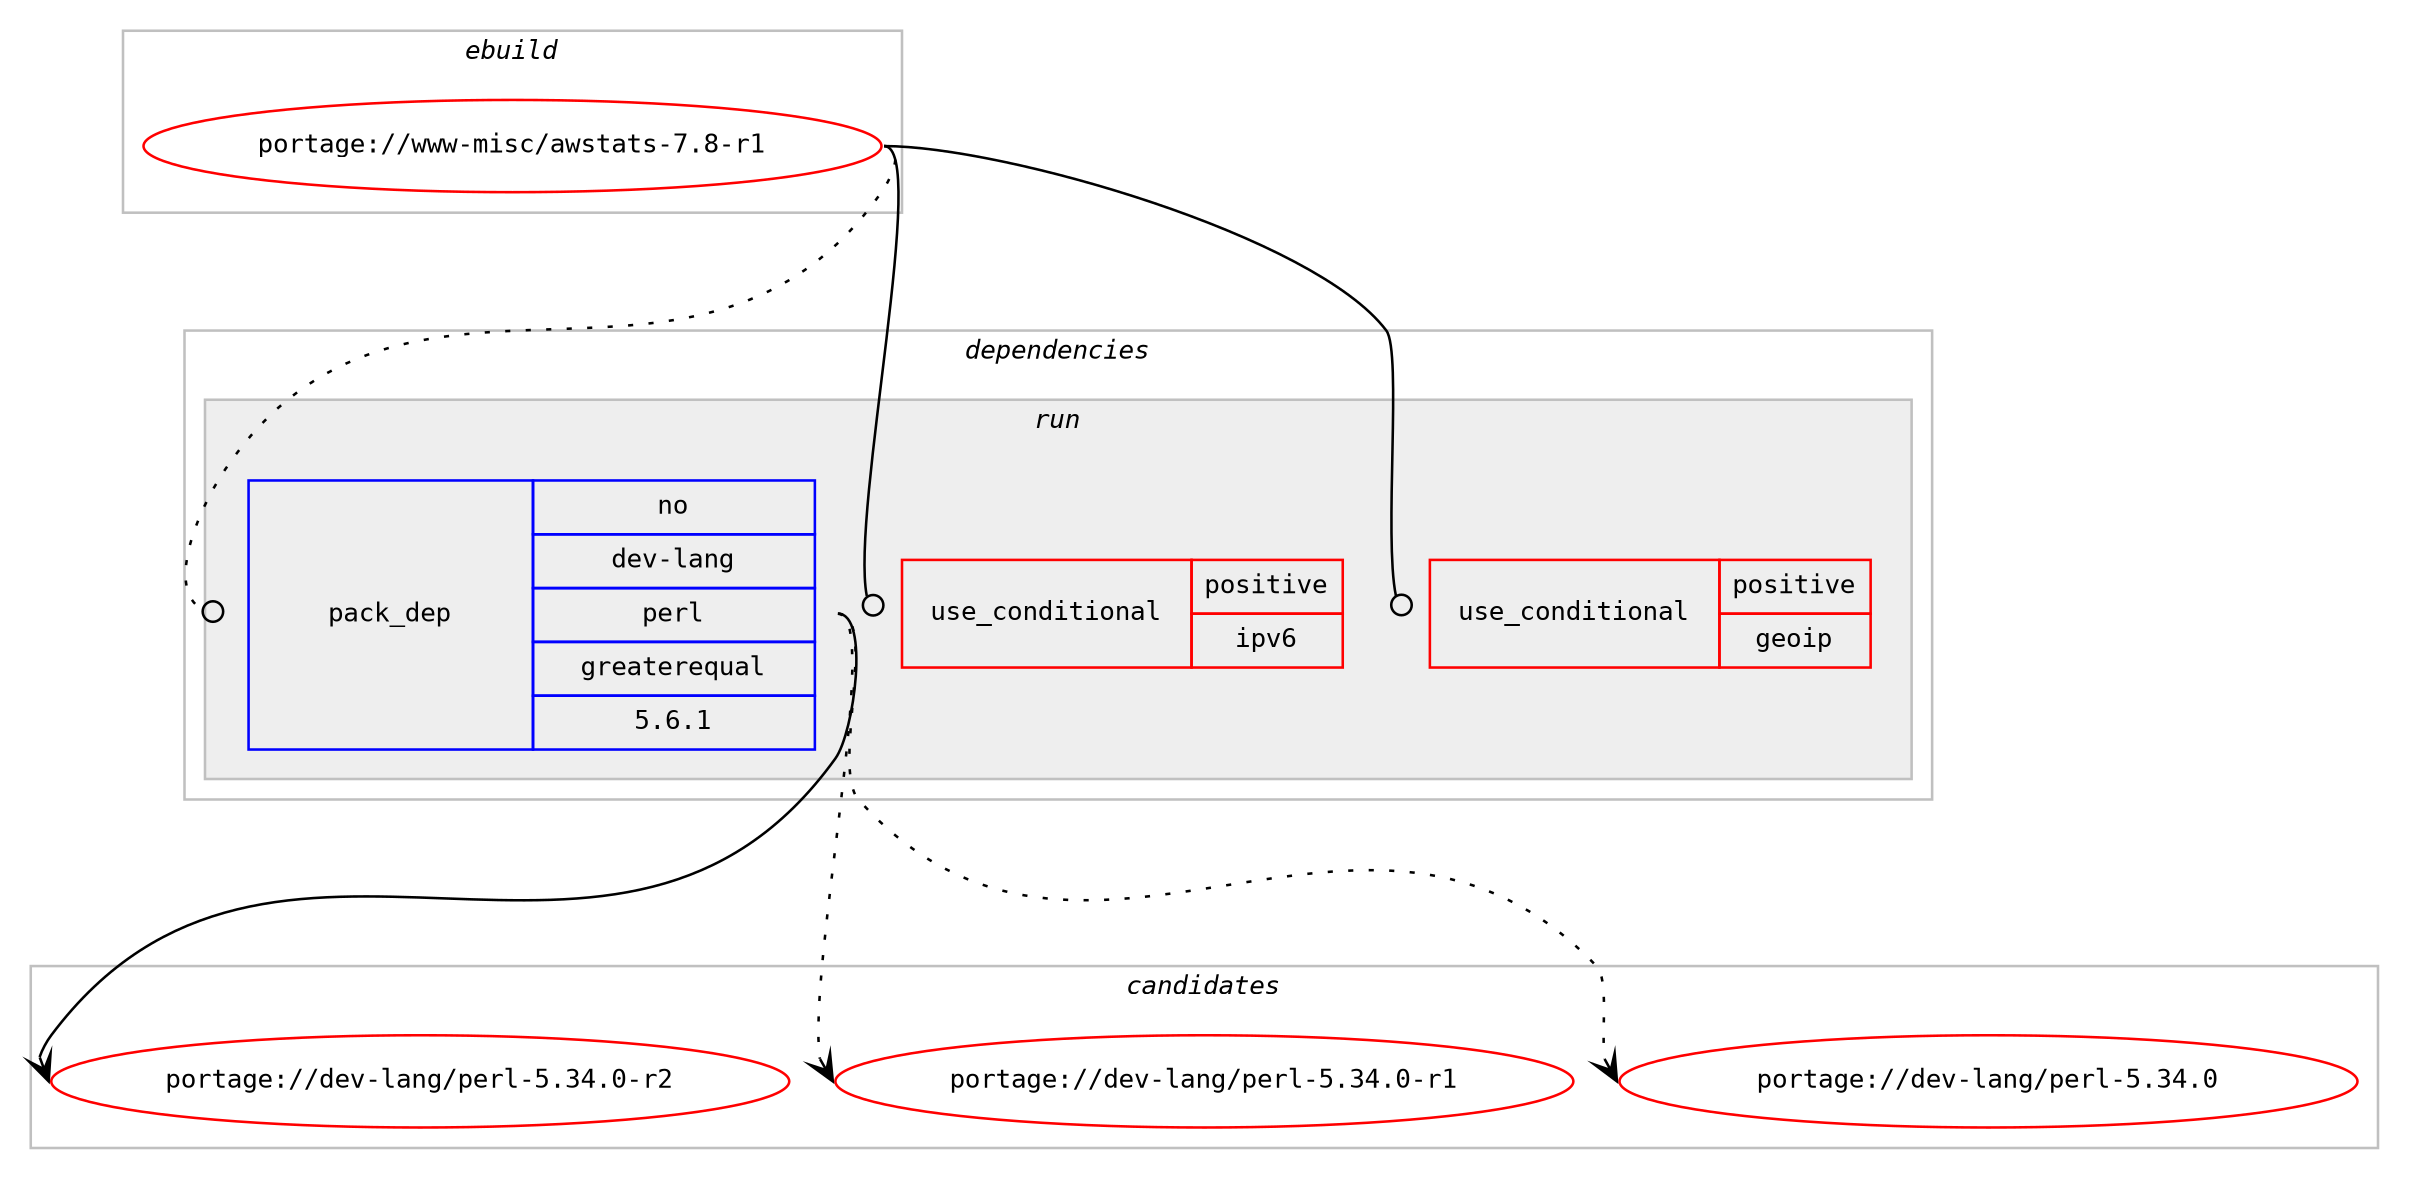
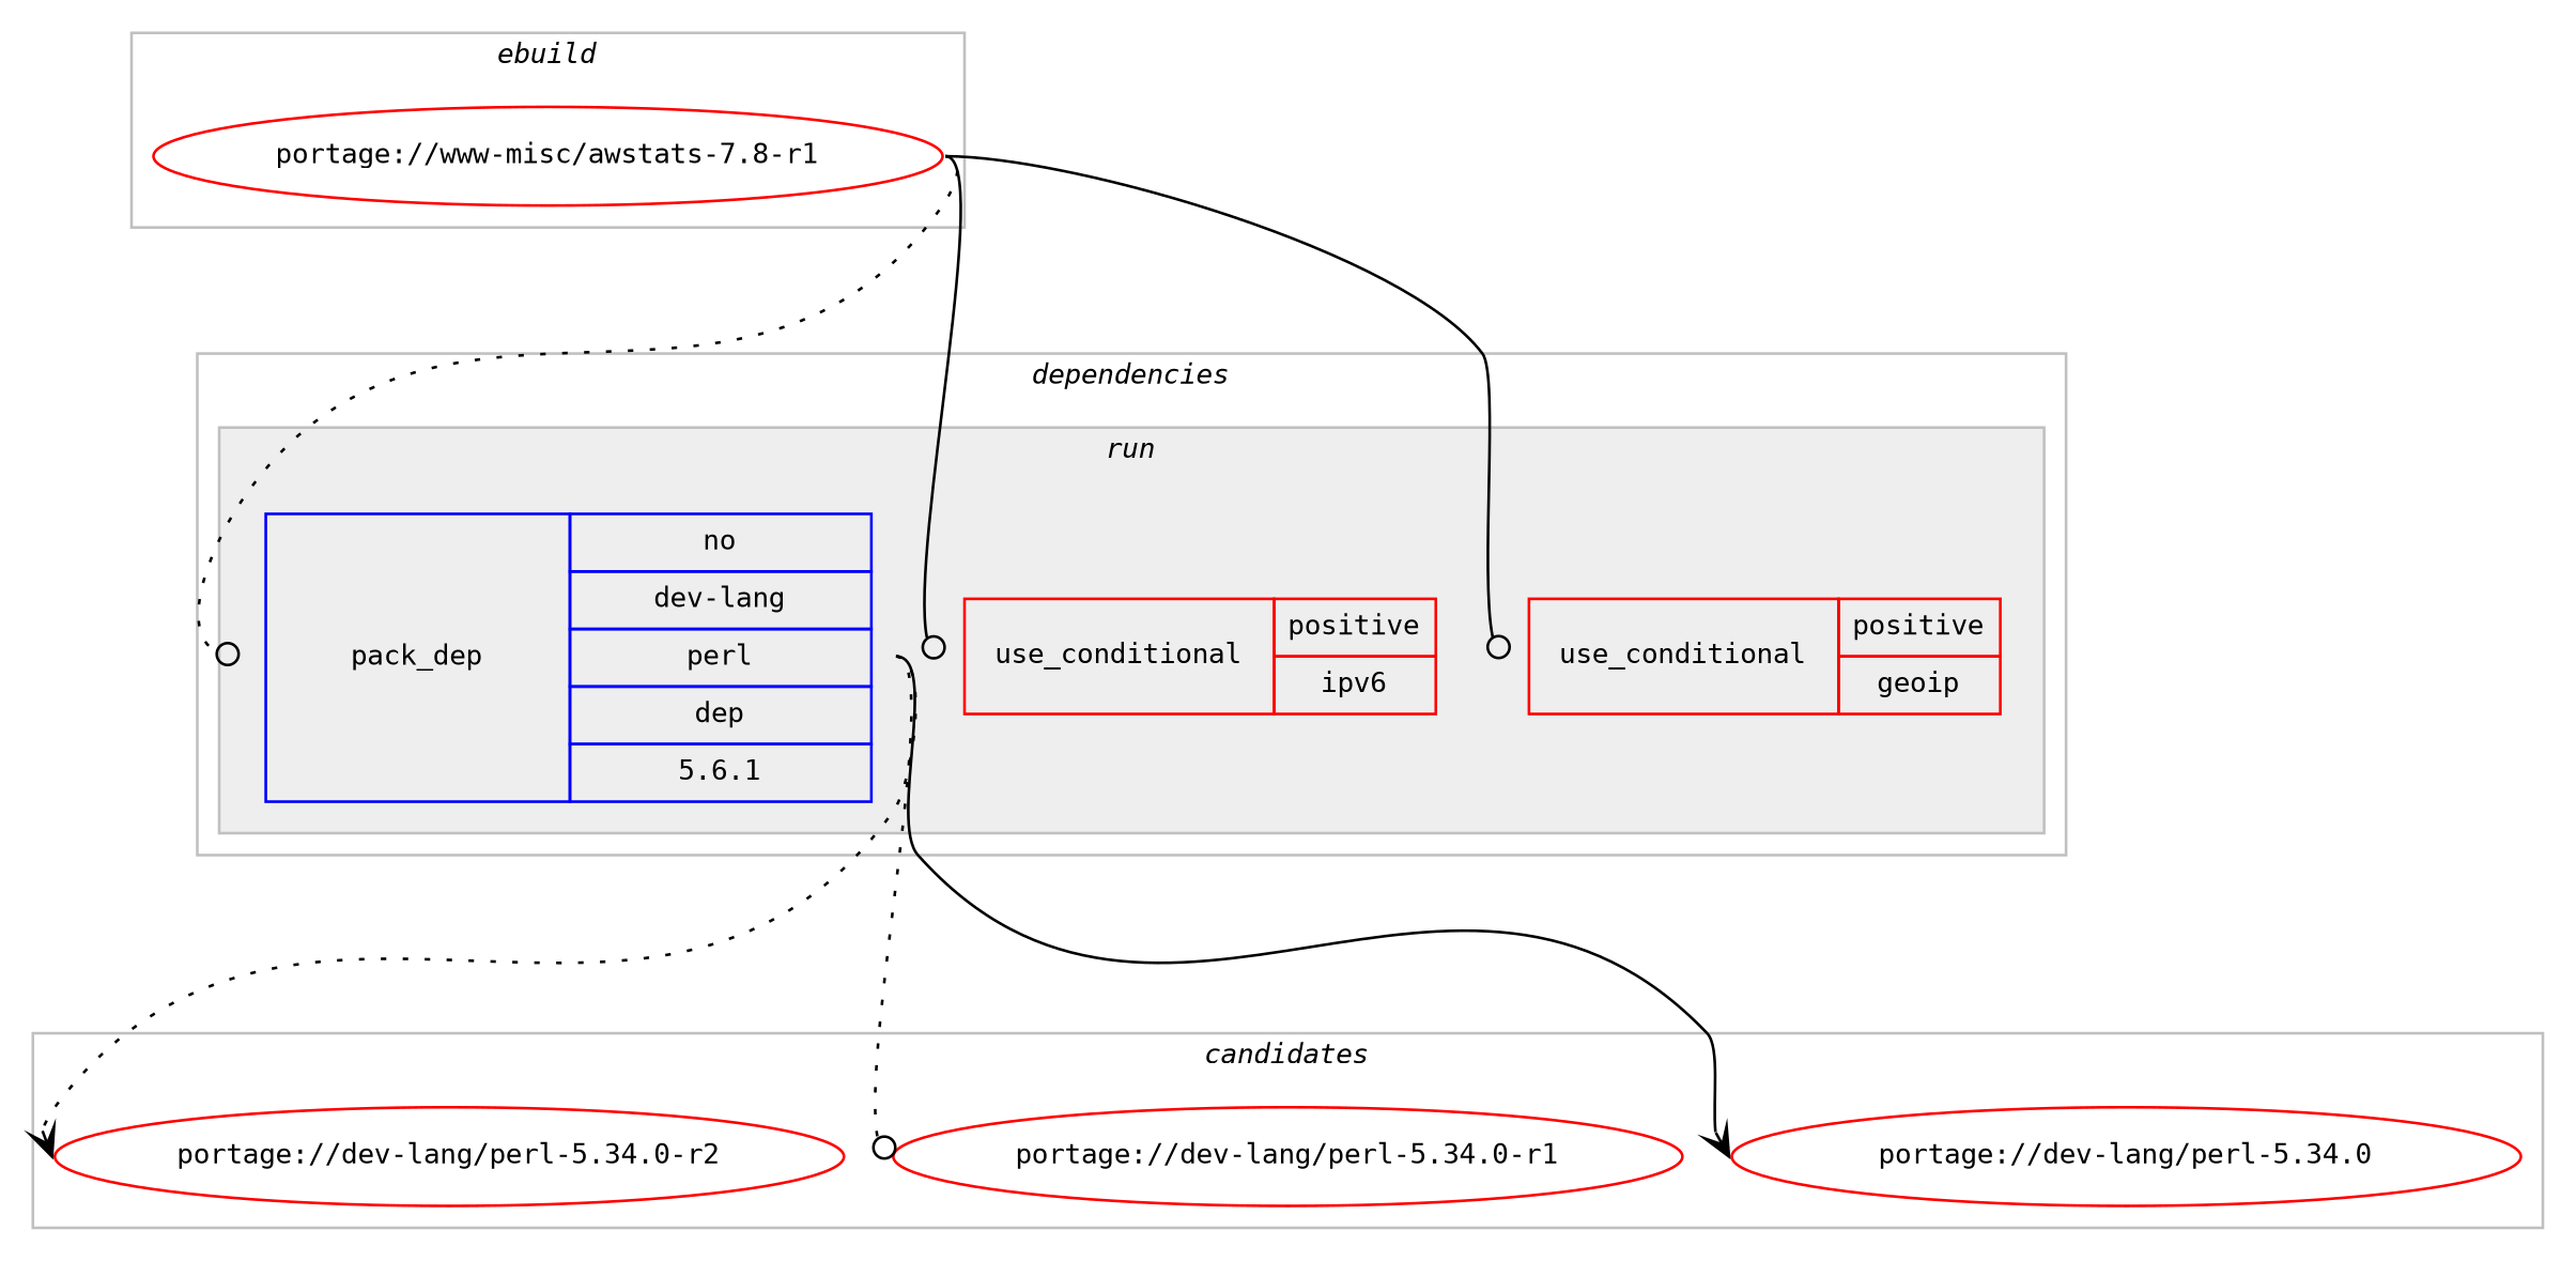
  digraph {
    compound=true
    concentrate=true
    fontname="DejaVu Sans Mono"
    fontsize=10
    newrank=true
    rankdir=TB
    ranksep=1.5
    node [color=red fontname="DejaVu Sans Mono" fontsize=10]
    edge [arrowhead=odot fontname="DejaVu Sans Mono" headport=w style=dotted tailport=e weight=20]
    n1 [label="portage://www-misc/awstats-7.8-r1" width=4]
    n2 [label=<<TABLE BORDER="0" CELLBORDER="1" CELLSPACING="0" CELLPADDING="4"><TR><TD ROWSPAN="3" CELLPADDING="10">use_conditional</TD></TR><TR><TD>positive</TD></TR><TR><TD>geoip</TD></TR></TABLE>> shape=none]
    n3 [label=<<TABLE BORDER="0" CELLBORDER="1" CELLSPACING="0" CELLPADDING="4"><TR><TD ROWSPAN="3" CELLPADDING="10">use_conditional</TD></TR><TR><TD>positive</TD></TR><TR><TD>ipv6</TD></TR></TABLE>> shape=none]
-   n4 [color=blue label=<<TABLE BORDER="0" CELLBORDER="1" CELLSPACING="0" CELLPADDING="4" WIDTH="220"><TR><TD ROWSPAN="6" CELLPADDING="30">pack_dep</TD></TR><TR><TD WIDTH="110">no</TD></TR><TR><TD>dev-lang</TD></TR><TR><TD>perl</TD></TR><TR><TD>greaterequal</TD></TR><TR><TD>5.6.1</TD></TR></TABLE>> shape=none]
+   n4 [color=blue label=<<TABLE BORDER="0" CELLBORDER="1" CELLSPACING="0" CELLPADDING="4" WIDTH="220"><TR><TD ROWSPAN="6" CELLPADDING="30">pack_dep</TD></TR><TR><TD WIDTH="110">no</TD></TR><TR><TD>dev-lang</TD></TR><TR><TD>perl</TD></TR><TR><TD>dep</TD></TR><TR><TD>5.6.1</TD></TR></TABLE>> shape=none]
    n5 [label="portage://dev-lang/perl-5.34.0" width=4]
    n6 [label="portage://dev-lang/perl-5.34.0-r1" width=4]
    n7 [label="portage://dev-lang/perl-5.34.0-r2" width=4]
    subgraph cluster_1 {
      color=gray
      label=<<i>ebuild</i>>
      rank=same
      n1
    }
    subgraph cluster_2 {
      color=gray
      label=<<i>dependencies</i>>
      subgraph cluster_3 {
        color=gray
        fillcolor="#eeeeee"
        label=<<i>compile</i>>
        style=filled
      }
      subgraph cluster_4 {
        color=gray
        fillcolor="#eeeeee"
        label=<<i>compile and run</i>>
        style=filled
      }
      subgraph cluster_5 {
        color=gray
        fillcolor="#eeeeee"
        label=<<i>run</i>>
        style=filled
        subgraph sub_6 {
          color=gray
          fillcolor="#eeeeee"
          label=<<i>run</i>>
          style=filled
          n2
        }
        subgraph sub_7 {
          color=gray
          fillcolor="#eeeeee"
          label=<<i>run</i>>
          style=filled
          n3
        }
        subgraph sub_8 {
          color=gray
          fillcolor="#eeeeee"
          label=<<i>run</i>>
          style=filled
          n4
        }
      }
    }
    subgraph cluster_9 {
      color=gray
      label=<<i>candidates</i>>
      rank=same
      subgraph sub_10 {
        color=black
        label=<<i>candidates</i>>
        nodesep=1
        rank=same
        n5
        n6
        n7
      }
    }
    n1 -> n2 [style=solid]
    n1 -> n3 [style=solid]
    n1 -> n4
-   n4 -> n5 [arrowhead=vee weight=100]
-   n4 -> n6 [arrowhead=vee weight=100]
-   n4 -> n7 [arrowhead=vee style=solid weight=100]
+   n4 -> n5 [arrowhead=vee style=solid weight=100]
+   n4 -> n6 [weight=100]
+   n4 -> n7 [arrowhead=vee weight=100]
  }
